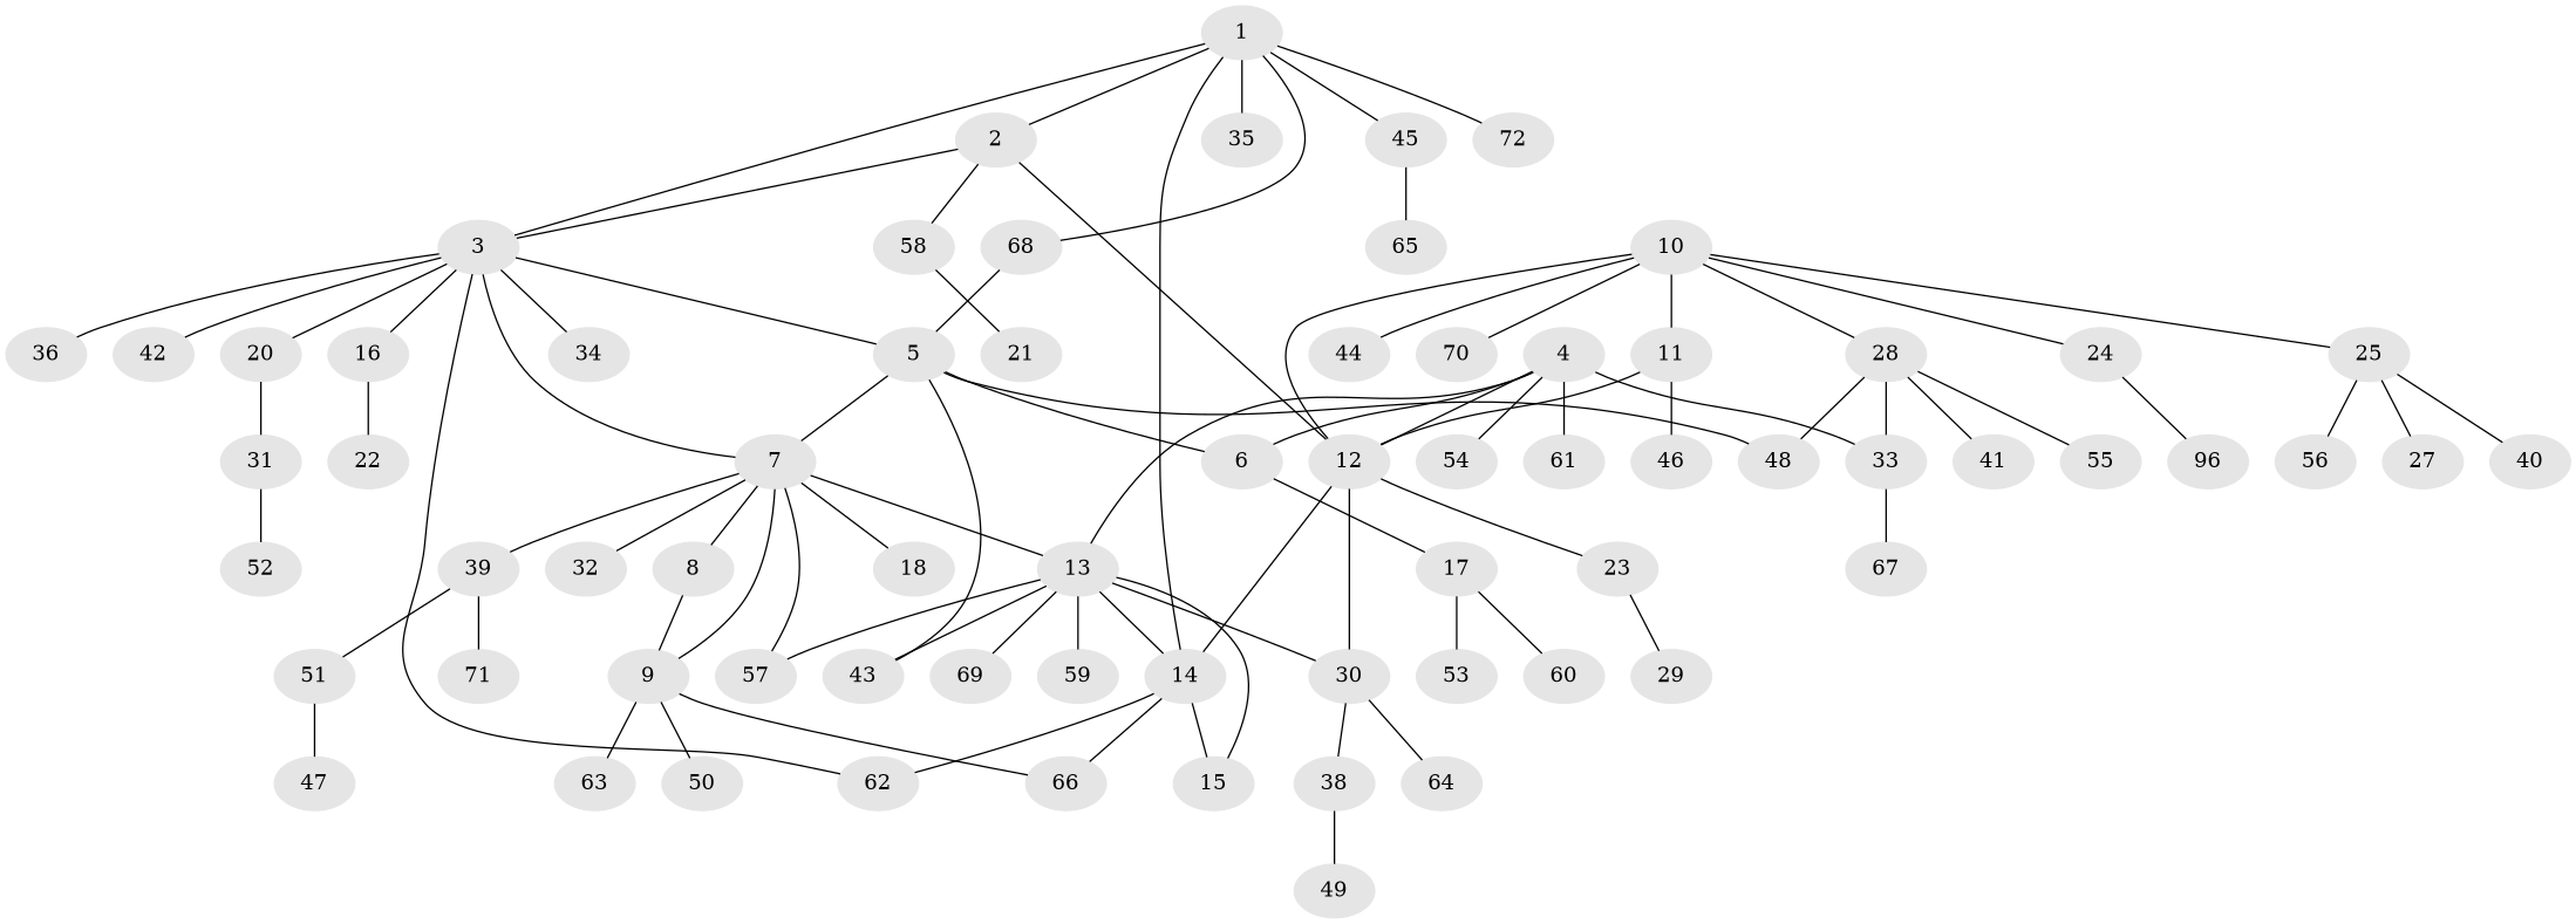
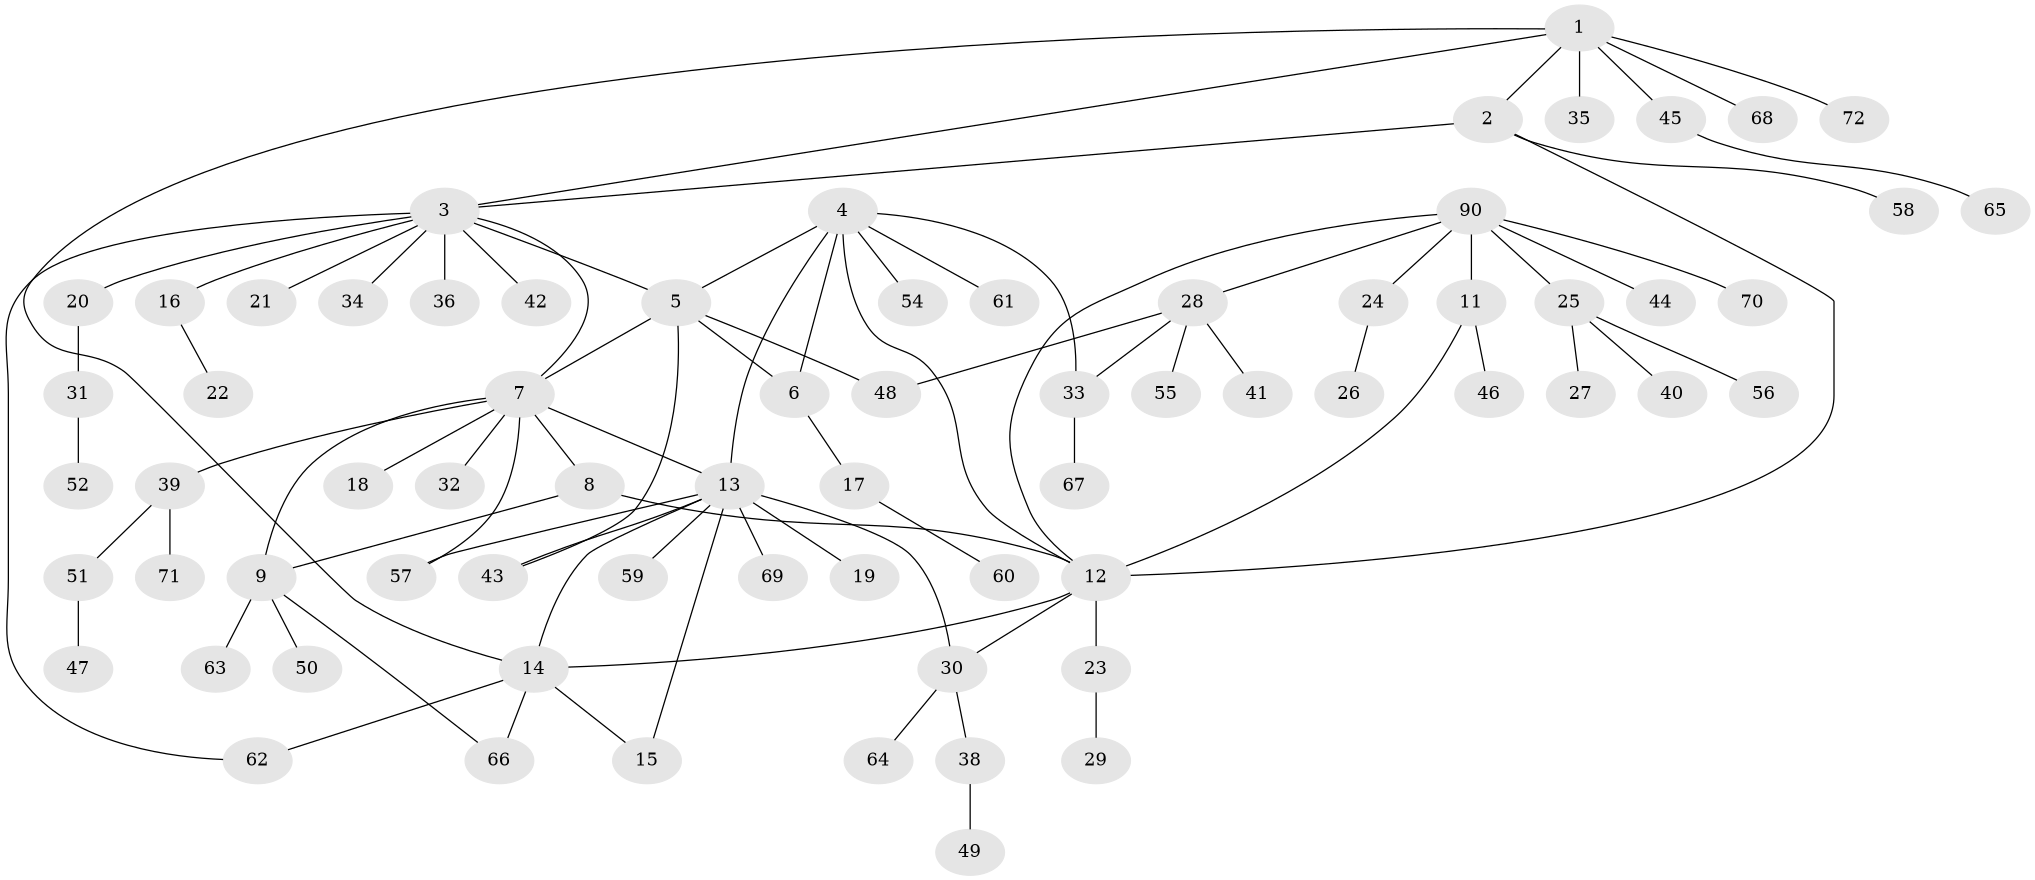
  graph {
    node [color=gray90 style=filled]
    1
    2
    3
    14
    35
    45
    68
    72
    12
    58
    5
    7
    16
    20
    21
    34
    36
    42
    62
    66
    15
    65
    23
    30
    33
    67
    6
    43
    48
    13
    8
    9
    18
    32
    39
    57
    22
    31
    4
    54
    61
    17
+   19
    59
    69
-   53
    60
    50
    63
    51
    71
-   10
+   10 [label=90]
    11
    24
    25
    28
    44
    70
    46
-   26 [label=96]
+   26
    27
    40
    56
    41
    55
    29
    38
    64
    52
    49
    47
    1 -- 2
    1 -- 3
    1 -- 14
    1 -- 35
    1 -- 45
    1 -- 68
    1 -- 72
    2 -- 3
    2 -- 12
    2 -- 58
    3 -- 5
    3 -- 7
    3 -- 16
    3 -- 20
-   58 -- 21
+   3 -- 21
    3 -- 34
    3 -- 36
    3 -- 42
    3 -- 62
    14 -- 62
    14 -- 66
    14 -- 15
    45 -- 65
    12 -- 14
    12 -- 23
    12 -- 30
    5 -- 7
    5 -- 6
    5 -- 43
    5 -- 48
    7 -- 13
    7 -- 8
    7 -- 9
    7 -- 18
    7 -- 32
    7 -- 39
    7 -- 57
    16 -- 22
    20 -- 31
    23 -- 29
    30 -- 38
    30 -- 64
    33 -- 67
    6 -- 17
    13 -- 14
    13 -- 15
    13 -- 30
    13 -- 43
    13 -- 57
+   13 -- 19
    13 -- 59
    13 -- 69
+   8 -- 12
    8 -- 9
    9 -- 66
    9 -- 50
    9 -- 63
    39 -- 51
    39 -- 71
    31 -- 52
    4 -- 12
-   68 -- 5
+   4 -- 5
    4 -- 33
    4 -- 6
    4 -- 13
    4 -- 54
    4 -- 61
-   17 -- 53
    17 -- 60
    51 -- 47
    10 -- 12
    10 -- 11
    10 -- 24
    10 -- 25
    10 -- 28
    10 -- 44
    10 -- 70
    11 -- 12
    11 -- 46
    24 -- 26
    25 -- 27
    25 -- 40
    25 -- 56
    28 -- 33
    28 -- 48
    28 -- 41
    28 -- 55
    38 -- 49
  }
